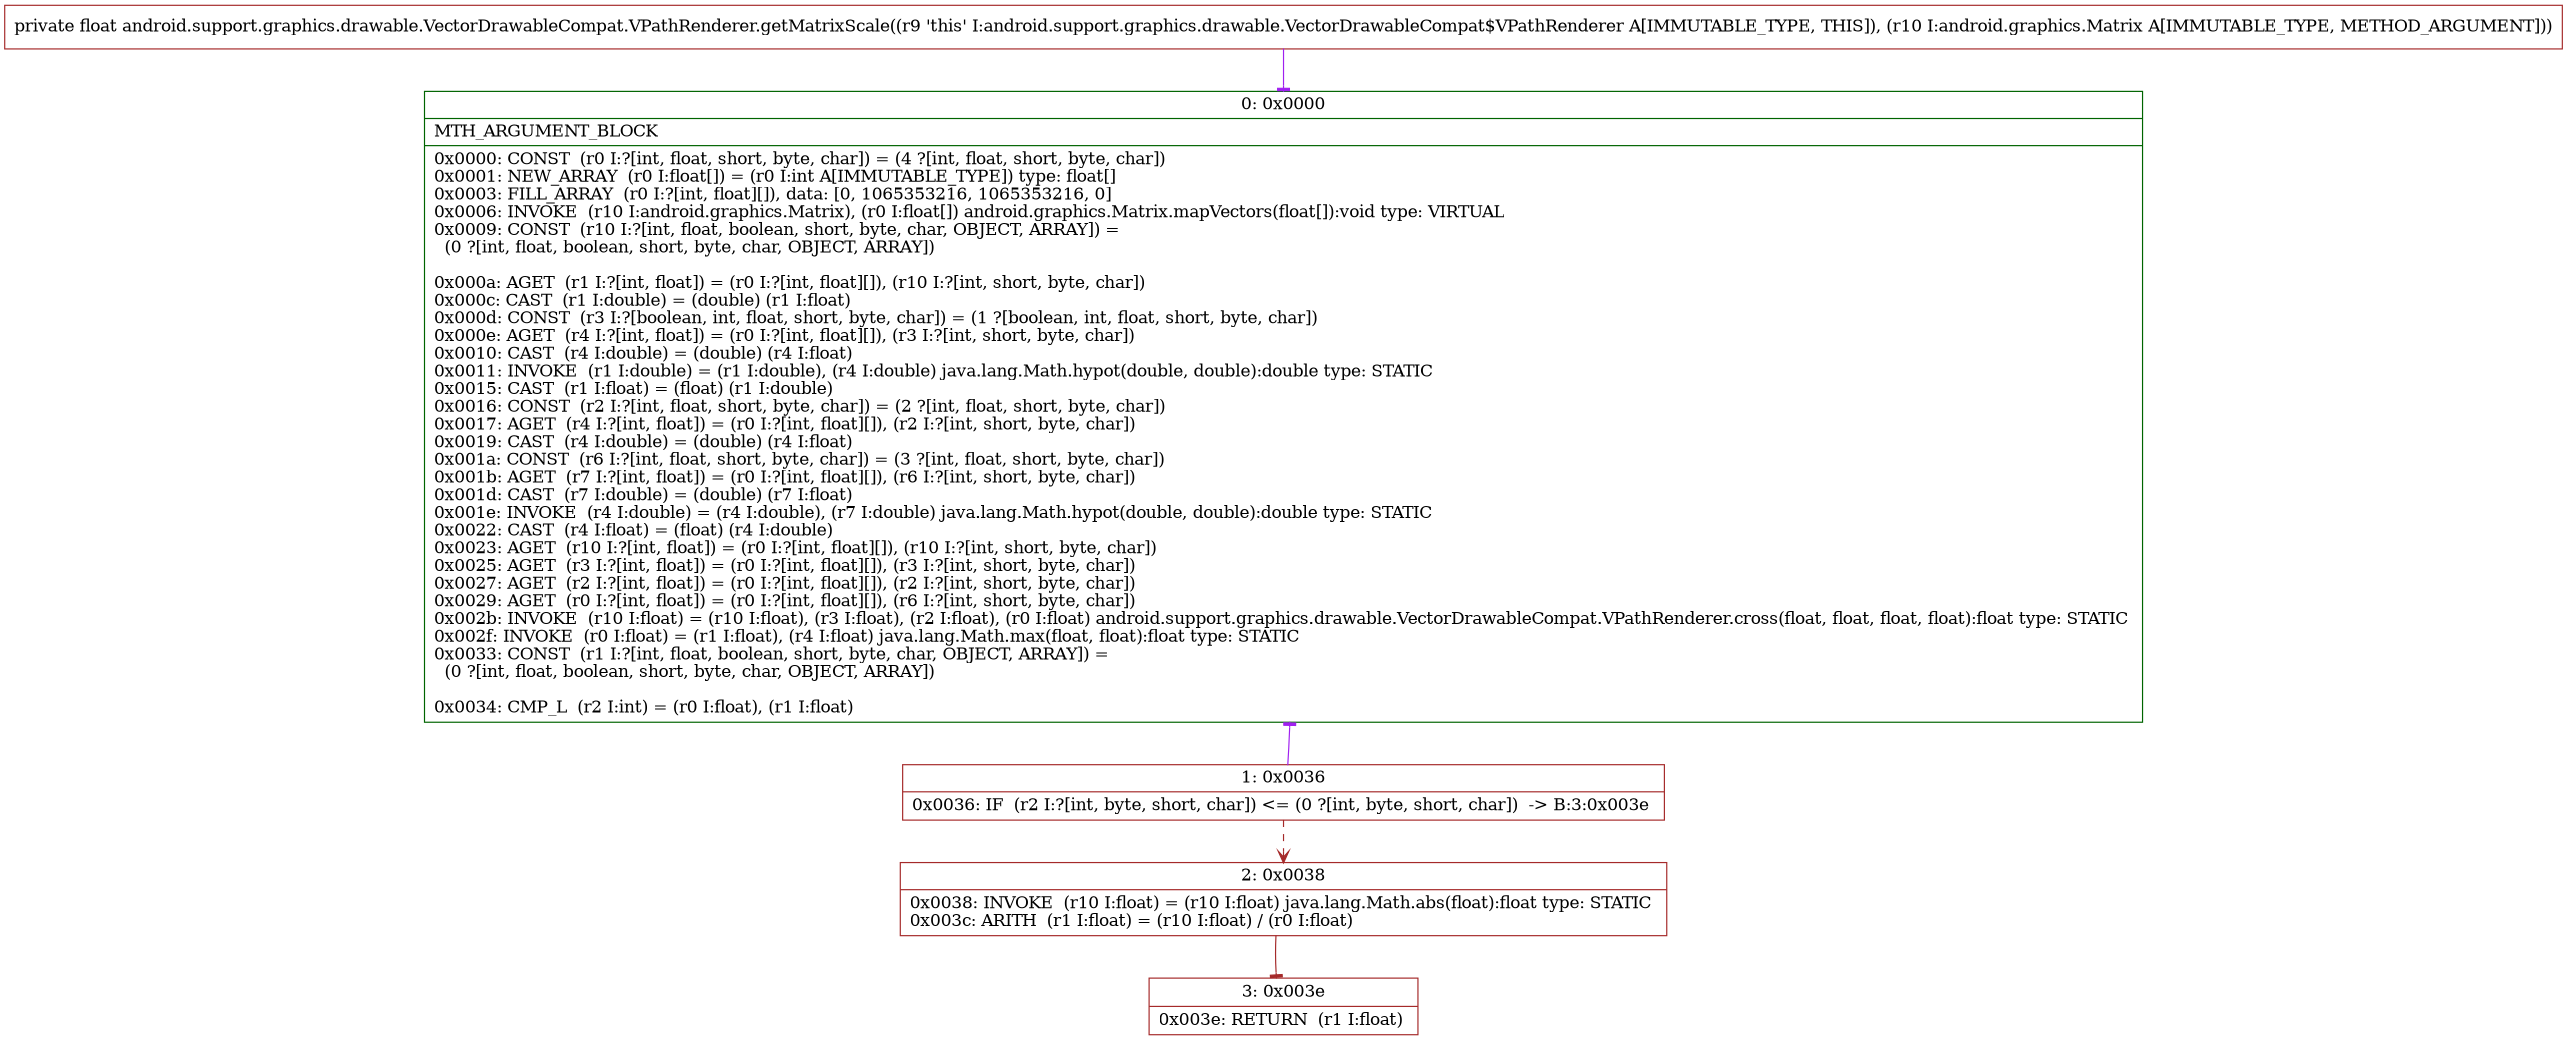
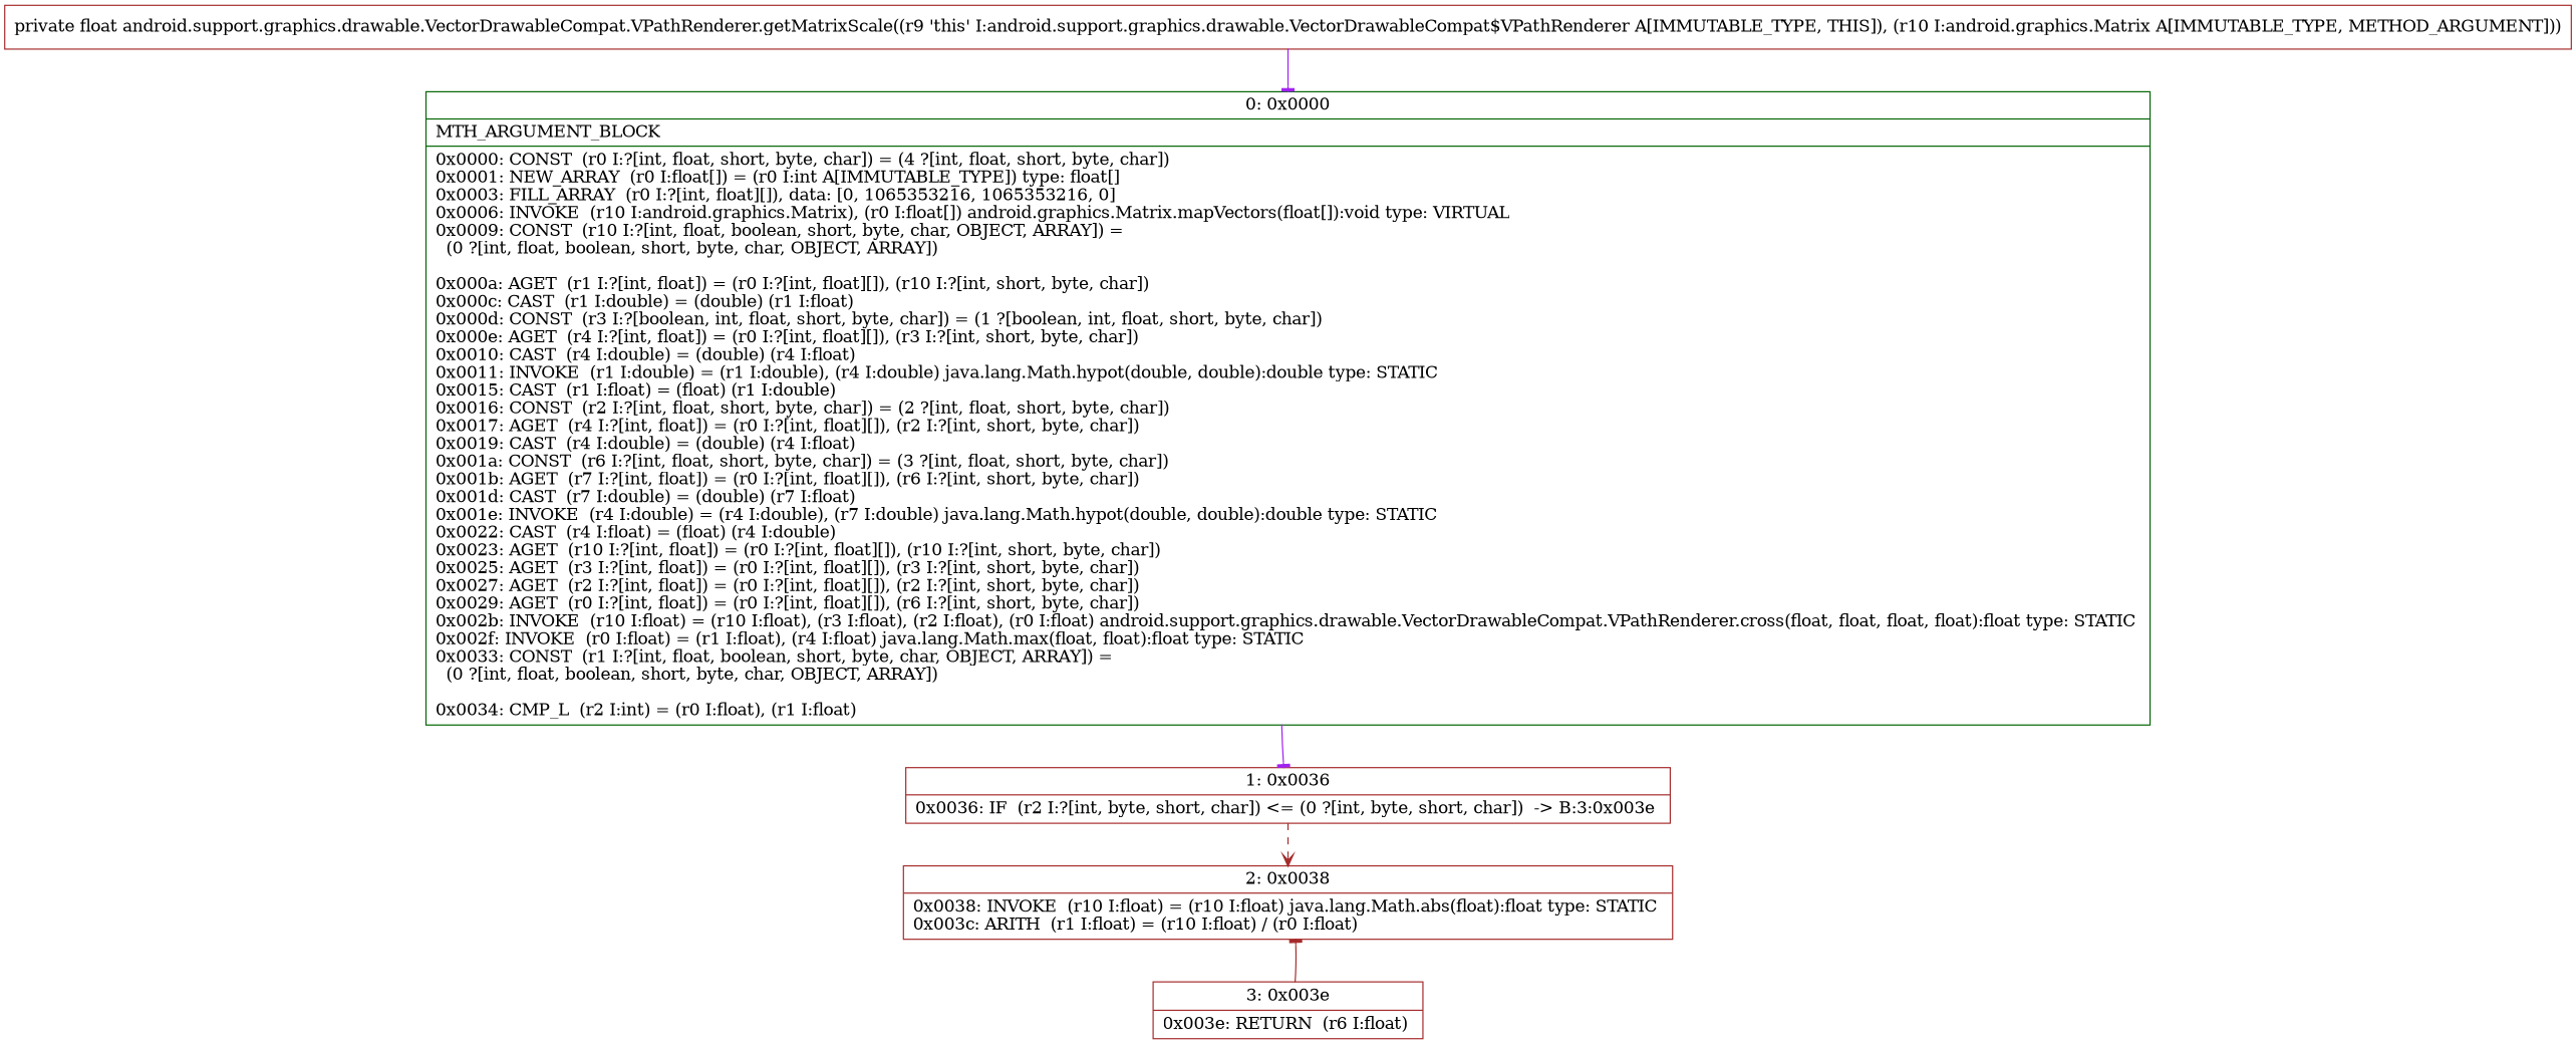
  digraph {
    node [color=brown shape=record]
    edge [arrowhead=tee color=purple]
    n1 [color=darkgreen label="{0\:\ 0x0000|MTH_ARGUMENT_BLOCK\l|0x0000: CONST  (r0 I:?[int, float, short, byte, char]) = (4 ?[int, float, short, byte, char]) \l0x0001: NEW_ARRAY  (r0 I:float[]) = (r0 I:int A[IMMUTABLE_TYPE]) type: float[] \l0x0003: FILL_ARRAY  (r0 I:?[int, float][]), data: [0, 1065353216, 1065353216, 0] \l0x0006: INVOKE  (r10 I:android.graphics.Matrix), (r0 I:float[]) android.graphics.Matrix.mapVectors(float[]):void type: VIRTUAL \l0x0009: CONST  (r10 I:?[int, float, boolean, short, byte, char, OBJECT, ARRAY]) = \l  (0 ?[int, float, boolean, short, byte, char, OBJECT, ARRAY])\l \l0x000a: AGET  (r1 I:?[int, float]) = (r0 I:?[int, float][]), (r10 I:?[int, short, byte, char]) \l0x000c: CAST  (r1 I:double) = (double) (r1 I:float) \l0x000d: CONST  (r3 I:?[boolean, int, float, short, byte, char]) = (1 ?[boolean, int, float, short, byte, char]) \l0x000e: AGET  (r4 I:?[int, float]) = (r0 I:?[int, float][]), (r3 I:?[int, short, byte, char]) \l0x0010: CAST  (r4 I:double) = (double) (r4 I:float) \l0x0011: INVOKE  (r1 I:double) = (r1 I:double), (r4 I:double) java.lang.Math.hypot(double, double):double type: STATIC \l0x0015: CAST  (r1 I:float) = (float) (r1 I:double) \l0x0016: CONST  (r2 I:?[int, float, short, byte, char]) = (2 ?[int, float, short, byte, char]) \l0x0017: AGET  (r4 I:?[int, float]) = (r0 I:?[int, float][]), (r2 I:?[int, short, byte, char]) \l0x0019: CAST  (r4 I:double) = (double) (r4 I:float) \l0x001a: CONST  (r6 I:?[int, float, short, byte, char]) = (3 ?[int, float, short, byte, char]) \l0x001b: AGET  (r7 I:?[int, float]) = (r0 I:?[int, float][]), (r6 I:?[int, short, byte, char]) \l0x001d: CAST  (r7 I:double) = (double) (r7 I:float) \l0x001e: INVOKE  (r4 I:double) = (r4 I:double), (r7 I:double) java.lang.Math.hypot(double, double):double type: STATIC \l0x0022: CAST  (r4 I:float) = (float) (r4 I:double) \l0x0023: AGET  (r10 I:?[int, float]) = (r0 I:?[int, float][]), (r10 I:?[int, short, byte, char]) \l0x0025: AGET  (r3 I:?[int, float]) = (r0 I:?[int, float][]), (r3 I:?[int, short, byte, char]) \l0x0027: AGET  (r2 I:?[int, float]) = (r0 I:?[int, float][]), (r2 I:?[int, short, byte, char]) \l0x0029: AGET  (r0 I:?[int, float]) = (r0 I:?[int, float][]), (r6 I:?[int, short, byte, char]) \l0x002b: INVOKE  (r10 I:float) = (r10 I:float), (r3 I:float), (r2 I:float), (r0 I:float) android.support.graphics.drawable.VectorDrawableCompat.VPathRenderer.cross(float, float, float, float):float type: STATIC \l0x002f: INVOKE  (r0 I:float) = (r1 I:float), (r4 I:float) java.lang.Math.max(float, float):float type: STATIC \l0x0033: CONST  (r1 I:?[int, float, boolean, short, byte, char, OBJECT, ARRAY]) = \l  (0 ?[int, float, boolean, short, byte, char, OBJECT, ARRAY])\l \l0x0034: CMP_L  (r2 I:int) = (r0 I:float), (r1 I:float) \l}"]
    n2 [label="{1\:\ 0x0036|0x0036: IF  (r2 I:?[int, byte, short, char]) \<= (0 ?[int, byte, short, char])  \-\> B:3:0x003e \l}"]
    n3 [label="{2\:\ 0x0038|0x0038: INVOKE  (r10 I:float) = (r10 I:float) java.lang.Math.abs(float):float type: STATIC \l0x003c: ARITH  (r1 I:float) = (r10 I:float) \/ (r0 I:float) \l}"]
-   n4 [label="{3\:\ 0x003e|0x003e: RETURN  (r1 I:float) \l}"]
+   n4 [label="{3\:\ 0x003e|0x003e: RETURN  (r6 I:float) \l}"]
    n5 [label="{private float android.support.graphics.drawable.VectorDrawableCompat.VPathRenderer.getMatrixScale((r9 'this' I:android.support.graphics.drawable.VectorDrawableCompat$VPathRenderer A[IMMUTABLE_TYPE, THIS]), (r10 I:android.graphics.Matrix A[IMMUTABLE_TYPE, METHOD_ARGUMENT])) }"]
-   n2 -> n1
+   n1 -> n2
    n2 -> n3 [arrowhead=vee color=brown style=dashed]
-   n3 -> n4 [color=brown]
+   n4 -> n3 [color=brown]
    n5 -> n1
  }
